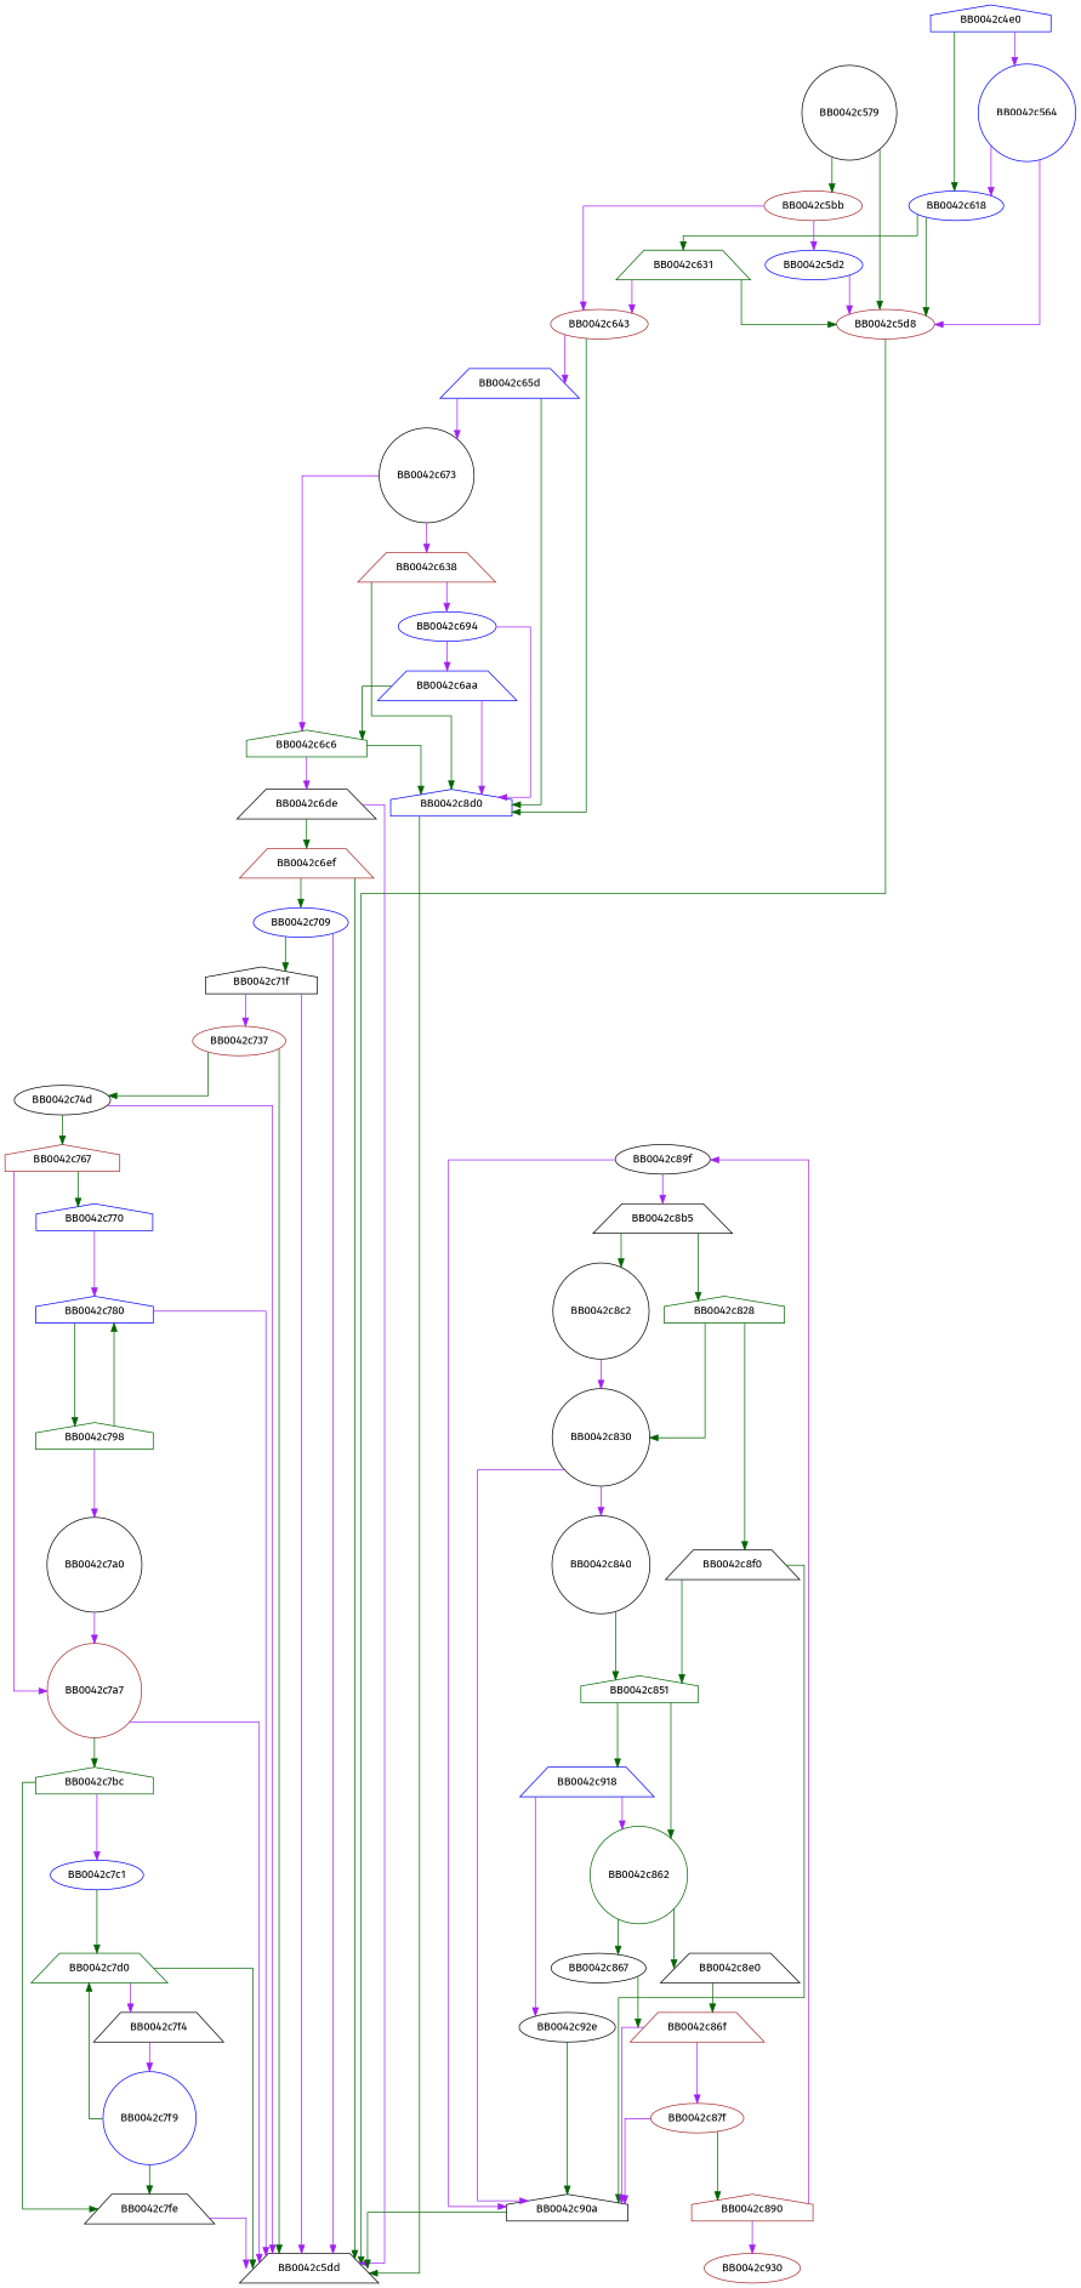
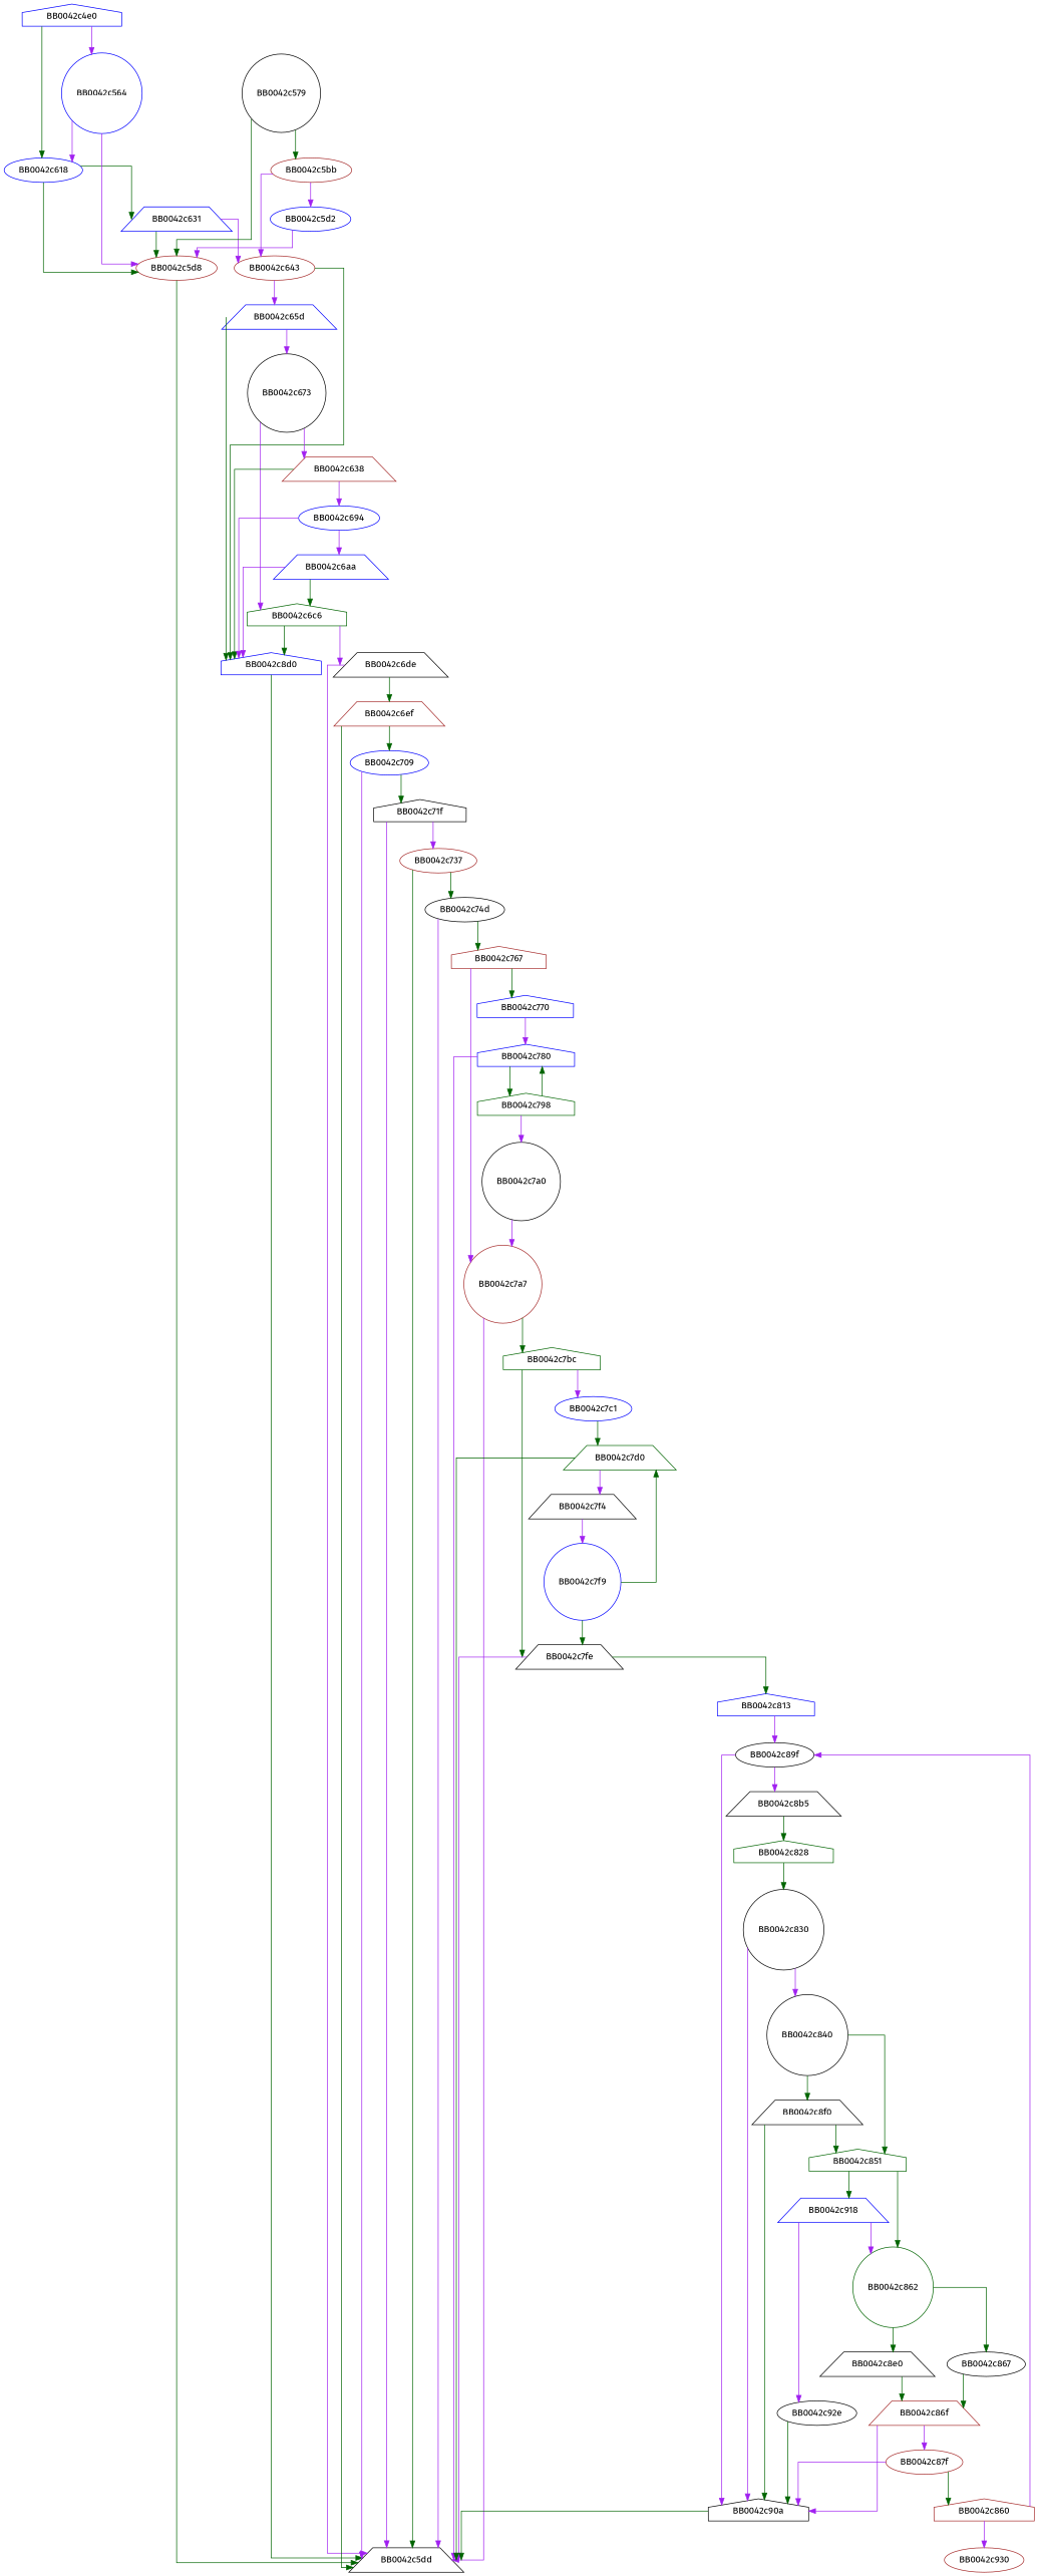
  digraph {
    fontname="Fira Sans"
    splines=ortho
    node [color=black fontname="Fira Sans" shape=ellipse]
    edge [color=darkgreen fontname="Fira Sans"]
    BB0042c4e0 [color=blue shape=house]
    BB0042c618 [color=blue]
    BB0042c564 [color=blue shape=circle]
    BB0042c5d8 [color=brown]
-   BB0042c631 [color=darkgreen shape=trapezium]
+   BB0042c631 [color=blue shape=trapezium]
    BB0042c5dd [shape=trapezium]
    BB0042c643 [color=brown]
    BB0042c579 [shape=circle]
    BB0042c5bb [color=brown]
    BB0042c5d2 [color=blue]
    BB0042c8d0 [color=blue shape=house]
    BB0042c65d [color=blue shape=trapezium]
    BB0042c673 [shape=circle]
    BB0042c6c6 [color=darkgreen shape=house]
    n15 [color=brown label=BB0042c638 shape=trapezium]
    BB0042c6de [shape=trapezium]
    BB0042c694 [color=blue]
    BB0042c6ef [color=brown shape=trapezium]
    BB0042c6aa [color=blue shape=trapezium]
    BB0042c709 [color=blue]
    BB0042c71f [shape=house]
    BB0042c737 [color=brown]
    BB0042c74d
    BB0042c767 [color=brown shape=house]
    BB0042c7a7 [color=brown shape=circle]
    BB0042c770 [color=blue shape=house]
    BB0042c7bc [color=darkgreen shape=house]
    BB0042c780 [color=blue shape=house]
    BB0042c7fe [shape=trapezium]
    BB0042c7c1 [color=blue]
    BB0042c798 [color=darkgreen shape=house]
    BB0042c7a0 [shape=circle]
+   BB0042c813 [color=blue shape=house]
    BB0042c7d0 [color=darkgreen shape=trapezium]
    BB0042c89f
    BB0042c7f4 [shape=trapezium]
    BB0042c7f9 [color=blue shape=circle]
    BB0042c90a [shape=house]
    BB0042c8b5 [shape=trapezium]
    BB0042c828 [color=darkgreen shape=house]
-   BB0042c8c2 [shape=circle]
    BB0042c830 [shape=circle]
    BB0042c840 [shape=circle]
    BB0042c8f0 [shape=trapezium]
    BB0042c851 [color=darkgreen shape=house]
    BB0042c918 [color=blue shape=trapezium]
    BB0042c862 [color=darkgreen shape=circle]
    BB0042c92e
    BB0042c8e0 [shape=trapezium]
    BB0042c867
    BB0042c86f [color=brown shape=trapezium]
    BB0042c87f [color=brown]
-   BB0042c890 [color=brown shape=house]
+   BB0042c890 [color=brown shape=house label=BB0042c860]
    BB0042c930 [color=brown]
    BB0042c4e0 -> BB0042c618
    BB0042c4e0 -> BB0042c564 [color=purple]
    BB0042c618 -> BB0042c5d8
    BB0042c618 -> BB0042c631
    BB0042c564 -> BB0042c618 [color=purple]
    BB0042c564 -> BB0042c5d8 [color=purple]
    BB0042c5d8 -> BB0042c5dd
    BB0042c631 -> BB0042c5d8
    BB0042c631 -> BB0042c643 [color=purple]
    BB0042c643 -> BB0042c8d0
    BB0042c643 -> BB0042c65d [color=purple]
    BB0042c579 -> BB0042c5d8
    BB0042c579 -> BB0042c5bb
    BB0042c5bb -> BB0042c643 [color=purple]
    BB0042c5bb -> BB0042c5d2 [color=purple]
    BB0042c5d2 -> BB0042c5d8 [color=purple]
    BB0042c8d0 -> BB0042c5dd
    BB0042c65d -> BB0042c8d0
    BB0042c65d -> BB0042c673 [color=purple]
    BB0042c673 -> BB0042c6c6 [color=purple]
    BB0042c673 -> n15 [color=purple]
    BB0042c6c6 -> BB0042c8d0
    BB0042c6c6 -> BB0042c6de [color=purple]
    n15 -> BB0042c8d0
    n15 -> BB0042c694 [color=purple]
    BB0042c6de -> BB0042c5dd [color=purple]
    BB0042c6de -> BB0042c6ef
    BB0042c694 -> BB0042c8d0 [color=purple]
    BB0042c694 -> BB0042c6aa [color=purple]
    BB0042c6ef -> BB0042c5dd
    BB0042c6ef -> BB0042c709
    BB0042c6aa -> BB0042c8d0 [color=purple]
    BB0042c6aa -> BB0042c6c6
    BB0042c709 -> BB0042c5dd [color=purple]
    BB0042c709 -> BB0042c71f
    BB0042c71f -> BB0042c5dd [color=purple]
    BB0042c71f -> BB0042c737 [color=purple]
    BB0042c737 -> BB0042c5dd
    BB0042c737 -> BB0042c74d
    BB0042c74d -> BB0042c5dd [color=purple]
    BB0042c74d -> BB0042c767
    BB0042c767 -> BB0042c7a7 [color=purple]
    BB0042c767 -> BB0042c770
    BB0042c7a7 -> BB0042c5dd [color=purple]
    BB0042c7a7 -> BB0042c7bc
    BB0042c770 -> BB0042c780 [color=purple]
    BB0042c7bc -> BB0042c7fe
    BB0042c7bc -> BB0042c7c1 [color=purple]
    BB0042c780 -> BB0042c5dd [color=purple]
    BB0042c780 -> BB0042c798
    BB0042c7fe -> BB0042c5dd [color=purple]
+   BB0042c7fe -> BB0042c813
    BB0042c7c1 -> BB0042c7d0
    BB0042c798 -> BB0042c780
    BB0042c798 -> BB0042c7a0 [color=purple]
    BB0042c7a0 -> BB0042c7a7 [color=purple]
+   BB0042c813 -> BB0042c89f [color=purple]
    BB0042c7d0 -> BB0042c5dd
    BB0042c7d0 -> BB0042c7f4 [color=purple]
    BB0042c89f -> BB0042c90a [color=purple]
    BB0042c89f -> BB0042c8b5 [color=purple]
    BB0042c7f4 -> BB0042c7f9 [color=purple]
    BB0042c7f9 -> BB0042c7fe
    BB0042c7f9 -> BB0042c7d0
    BB0042c90a -> BB0042c5dd
    BB0042c8b5 -> BB0042c828
-   BB0042c8b5 -> BB0042c8c2
    BB0042c828 -> BB0042c830
-   BB0042c8c2 -> BB0042c830 [color=purple]
    BB0042c830 -> BB0042c90a [color=purple]
    BB0042c830 -> BB0042c840 [color=purple]
-   BB0042c828 -> BB0042c8f0
+   BB0042c840 -> BB0042c8f0
    BB0042c840 -> BB0042c851
    BB0042c8f0 -> BB0042c90a
    BB0042c8f0 -> BB0042c851
    BB0042c851 -> BB0042c918
    BB0042c851 -> BB0042c862
    BB0042c918 -> BB0042c862 [color=purple]
    BB0042c918 -> BB0042c92e [color=purple]
    BB0042c862 -> BB0042c8e0
    BB0042c862 -> BB0042c867
    BB0042c92e -> BB0042c90a
    BB0042c8e0 -> BB0042c86f
    BB0042c867 -> BB0042c86f
    BB0042c86f -> BB0042c90a [color=purple]
    BB0042c86f -> BB0042c87f [color=purple]
    BB0042c87f -> BB0042c90a [color=purple]
    BB0042c87f -> BB0042c890
    BB0042c890 -> BB0042c89f [color=purple]
    BB0042c890 -> BB0042c930 [color=purple]
  }
